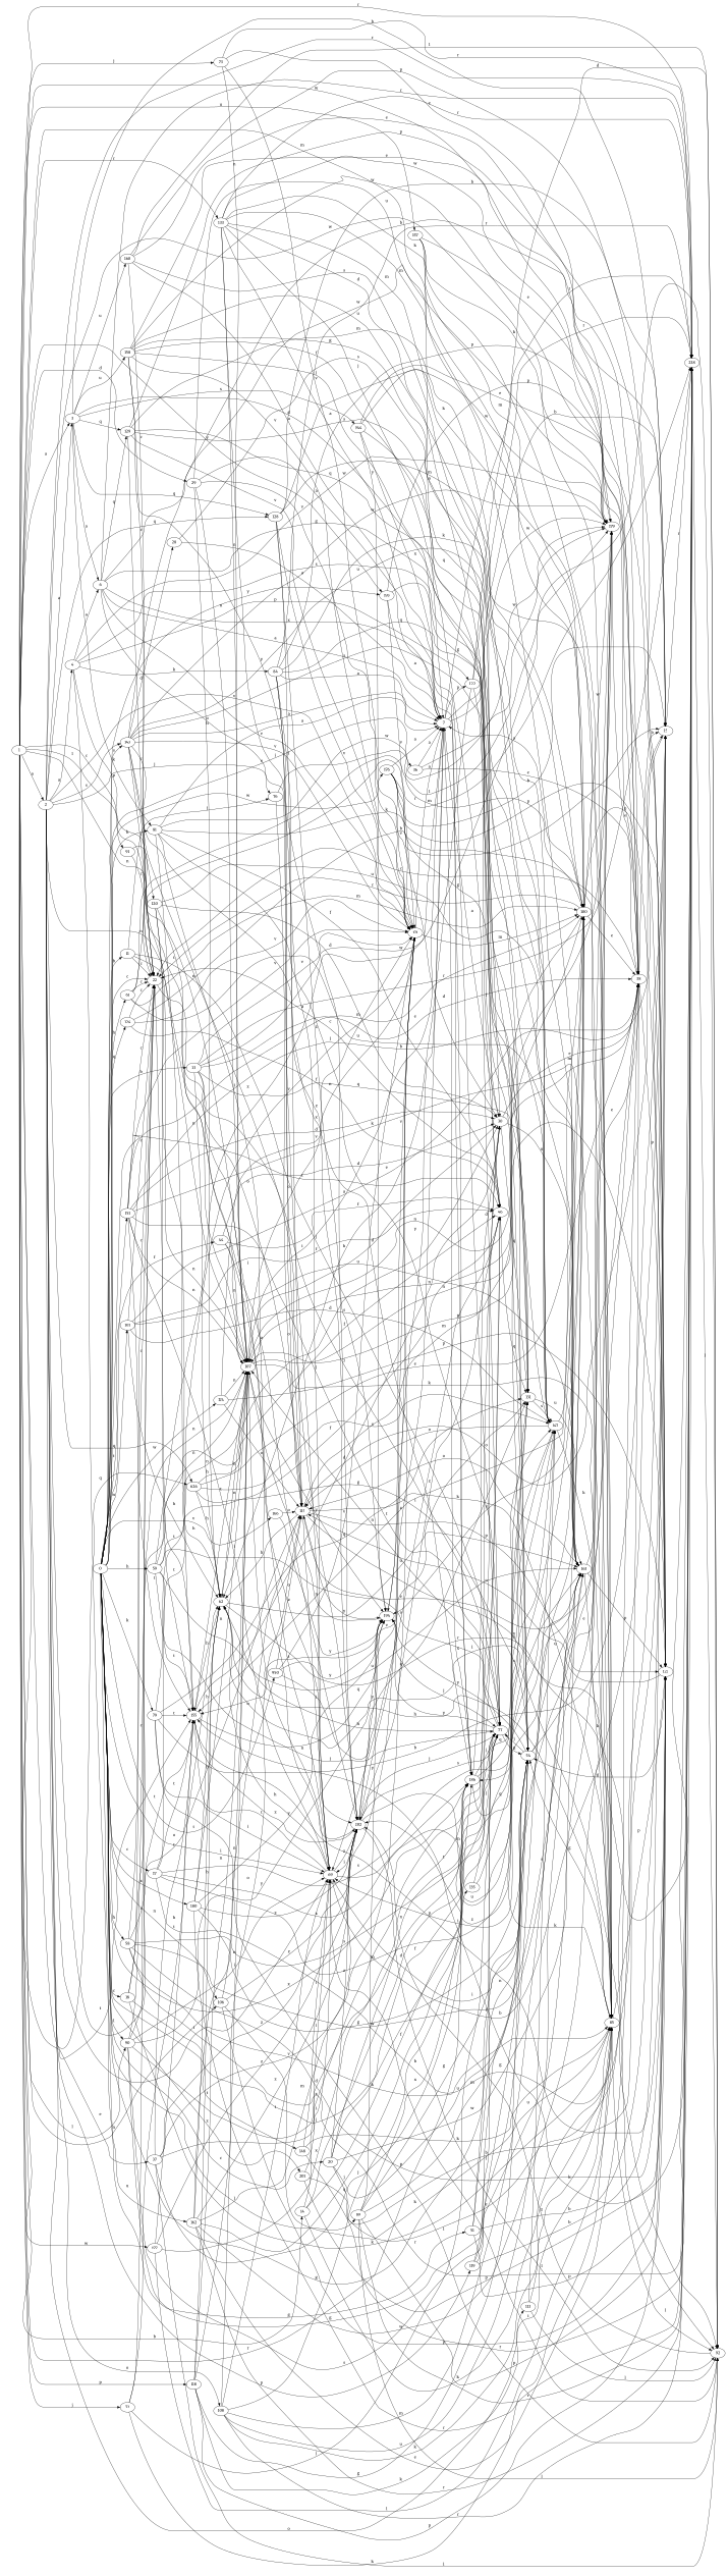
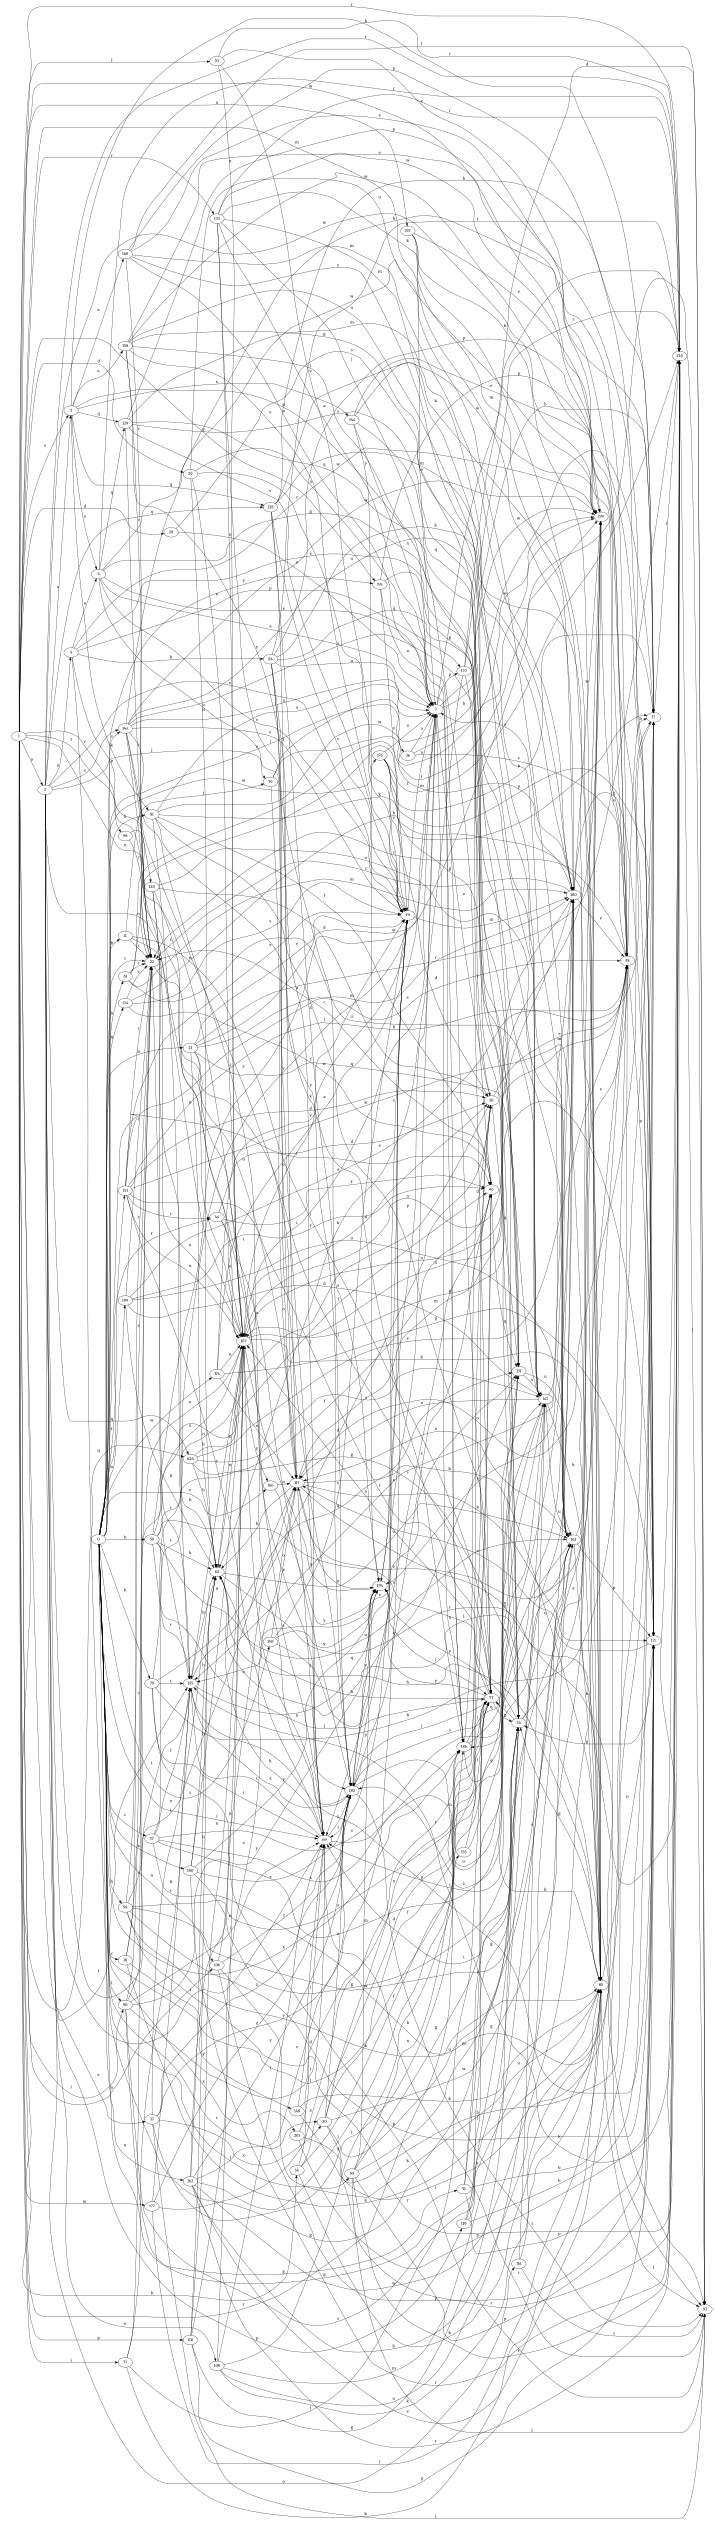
  strict digraph {
    fontname=Merriweather
    rankdir=LR
    node [fontname=Merriweather]
    edge [fontname=Merriweather]
    0
    11
    13
    17
    18
    20
    22
    36
    44
    46
    51
    54
    58
    59
    61
    69
    79
    81
    89
    90
-   101
+   101 [label=109]
    106
    124
    143
    148
-   150 [label=950]
+   150
    151
    166
    174
    176
    180
    186
    193
    201
    107
    76
    77
    n38 [label=238]
    179
    115
    171
    38
    62
    131
    100
    155
    15
    147
    85
    202
    163
    7
    30
    123
    194
    92
    1
    2
    3
    14
    n61 [label=29]
    28
    72
-   73
-   91
+   73 [label=53]
+   91 [label=98]
    118
    n67 [label=626]
    133
    135
    157
    177
    4
    37
    108
-   114 [label=113]
+   114
    119
    128
    158
    6
    129
    n81 [label=944]
    160
    84
    120
    122
    162
    0 -> 11 [label=b]
    0 -> 13 [label=b]
    0 -> 17 [label=c]
    0 -> 18 [label=c]
    0 -> 20 [label=c]
    0 -> 22 [label=c]
    0 -> 36 [label=e]
    0 -> 44 [label=f]
    0 -> 46 [label=t]
    0 -> 51 [label=g]
    0 -> 54 [label=g]
    0 -> 58 [label=h]
    0 -> 59 [label=h]
    0 -> 61 [label=h]
    0 -> 69 [label=i]
    0 -> 79 [label=k]
    0 -> 81 [label=k]
    0 -> 89 [label=l]
    0 -> 90 [label=l]
    0 -> 101 [label=n]
    0 -> 106 [label=n]
    0 -> 124 [label=q]
    0 -> 143 [label=s]
-   0 -> 148 [label=t]
+   0 -> 148 [label=y]
    0 -> 150 [label=t]
    0 -> 151 [label=t]
    0 -> 166 [label=v]
    0 -> 174 [label=w]
    0 -> 176 [label=w]
    0 -> 180 [label=x]
    0 -> 186 [label=x]
    0 -> 193 [label=y]
    0 -> 201 [label=z]
    11 -> 22 [label=c]
    11 -> 107 [label=n]
    11 -> 76 [label=j]
    11 -> 77 [label=j]
    13 -> 77 [label=j]
    13 -> n38 [label=r]
    13 -> 179 [label=w]
    13 -> 115 [label=o]
    13 -> 171 [label=v]
    13 -> 38 [label=e]
    13 -> 62 [label=h]
    13 -> 131 [label=q]
    17 -> 186 [label=x]
    17 -> 107 [label=n]
    17 -> 100 [label=m]
    17 -> 155 [label=t]
    17 -> 15 [label=b]
    17 -> 147 [label=s]
    18 -> 22 [label=c]
    18 -> 107 [label=n]
    18 -> 77 [label=j]
    18 -> 85 [label=k]
    20 -> 46 [label=f]
    20 -> 186 [label=x]
    20 -> 179 [label=w]
    20 -> 38 [label=e]
    20 -> 202 [label=z]
    20 -> 163 [label=u]
    22 -> 155 [label=t]
    22 -> 202 [label=z]
    36 -> 179 [label=w]
    36 -> 38 [label=e]
    36 -> 7 [label=a]
    44 -> 46 [label=f]
    44 -> 107 [label=n]
    44 -> 202 [label=z]
    44 -> 30 [label=d]
    46 -> 22 [label=c]
    46 -> 69 [label=i]
    46 -> 131 [label=q]
    46 -> 202 [label=z]
-   51 -> 54 [label=n]
+   51 -> 54 [label=g]
    51 -> 77 [label=j]
    51 -> 15 [label=b]
    51 -> 123 [label=p]
    54 -> 77 [label=j]
    54 -> 38 [label=e]
    54 -> 163 [label=u]
    54 -> 194 [label=y]
    58 -> 22 [label=c]
    58 -> n38 [label=r]
    58 -> 179 [label=w]
    58 -> 155 [label=t]
    58 -> 147 [label=s]
    58 -> 85 [label=k]
    58 -> 123 [label=p]
    59 -> 46 [label=f]
    59 -> 77 [label=j]
    59 -> 38 [label=e]
+   59 -> 62 [label=h]
    59 -> 155 [label=t]
    59 -> 163 [label=u]
    59 -> 7 [label=a]
    59 -> 30 [label=d]
    61 -> 22 [label=c]
    61 -> n38 [label=r]
    61 -> 100 [label=m]
    61 -> 163 [label=u]
    61 -> 92 [label=l]
    69 -> 62 [label=h]
    69 -> 100 [label=m]
    69 -> 155 [label=t]
    69 -> 202 [label=z]
    79 -> 69 [label=i]
    79 -> 171 [label=v]
    79 -> 131 [label=q]
    79 -> 155 [label=t]
    79 -> 15 [label=b]
    79 -> 92 [label=l]
    81 -> 46 [label=f]
    81 -> 186 [label=x]
    81 -> 77 [label=j]
    81 -> 179 [label=w]
    81 -> 155 [label=t]
    81 -> 85 [label=k]
    81 -> 7 [label=a]
    89 -> 54 [label=g]
    89 -> 186 [label=x]
    89 -> n38 [label=r]
    89 -> 100 [label=m]
    89 -> 123 [label=p]
    89 -> 194 [label=y]
    89 -> 92 [label=l]
    90 -> 22 [label=c]
    90 -> 54 [label=g]
    90 -> 69 [label=i]
    90 -> 107 [label=n]
    90 -> 147 [label=s]
    90 -> 30 [label=d]
    90 -> 194 [label=y]
    101 -> 22 [label=c]
    101 -> 46 [label=f]
    101 -> 38 [label=e]
    101 -> 62 [label=h]
    101 -> 147 [label=s]
    101 -> 163 [label=u]
    106 -> 107 [label=n]
    106 -> 85 [label=k]
    106 -> 202 [label=z]
    106 -> 123 [label=p]
    124 -> 22 [label=c]
    124 -> 46 [label=f]
    124 -> 171 [label=v]
    124 -> 15 [label=b]
    143 -> 22 [label=c]
    143 -> 69 [label=i]
    143 -> 107 [label=n]
    143 -> 179 [label=w]
    143 -> 171 [label=v]
    143 -> 15 [label=b]
    143 -> 147 [label=s]
    143 -> 202 [label=z]
    143 -> 163 [label=u]
    143 -> 7 [label=a]
    148 -> 69 [label=i]
    148 -> n38 [label=r]
    148 -> 85 [label=k]
    150 -> 115 [label=o]
    150 -> 171 [label=v]
    150 -> 131 [label=q]
    150 -> 194 [label=y]
    151 -> 22 [label=c]
    151 -> 69 [label=i]
    151 -> 107 [label=n]
    151 -> 77 [label=j]
    151 -> 171 [label=v]
    151 -> 100 [label=m]
-   151 -> 155 [label=t]
+   151 -> 44 [label=t]
    151 -> 15 [label=b]
    151 -> 85 [label=k]
    151 -> 30 [label=d]
    166 -> 115 [label=o]
    166 -> 194 [label=y]
    174 -> 107 [label=n]
    174 -> 115 [label=o]
    174 -> 171 [label=v]
+   174 -> 7 [label=a]
    174 -> 123 [label=p]
    176 -> 54 [label=g]
    176 -> 171 [label=v]
    176 -> 15 [label=b]
    176 -> 7 [label=a]
    176 -> 30 [label=d]
    176 -> 123 [label=p]
    180 -> 54 [label=g]
    180 -> 107 [label=n]
    180 -> n38 [label=r]
    180 -> 62 [label=h]
    180 -> 202 [label=z]
    180 -> 194 [label=y]
    186 -> 77 [label=j]
    186 -> 131 [label=q]
    186 -> 147 [label=s]
    186 -> 30 [label=d]
    193 -> 54 [label=g]
    193 -> 171 [label=v]
    193 -> 7 [label=a]
    193 -> 123 [label=p]
    201 -> 69 [label=i]
    201 -> 15 [label=b]
    201 -> 123 [label=p]
    107 -> 62 [label=h]
    107 -> 155 [label=t]
    107 -> 85 [label=k]
    107 -> 7 [label=a]
    107 -> 30 [label=d]
    107 -> 123 [label=p]
-   107 -> 194 [label=y]
+   107 -> 166 [label=y]
    76 -> 115 [label=o]
    76 -> 100 [label=m]
-   69 -> 15 [label=b]
+   76 -> 15 [label=b]
    77 -> 54 [label=g]
    77 -> 107 [label=n]
    77 -> 115 [label=o]
    77 -> 62 [label=h]
    77 -> 85 [label=k]
    77 -> 194 [label=y]
    n38 -> 155 [label=t]
    n38 -> 92 [label=l]
    179 -> 69 [label=i]
    179 -> 107 [label=n]
    179 -> 38 [label=e]
    115 -> 69 [label=i]
    115 -> 62 [label=h]
    115 -> 100 [label=m]
    115 -> 85 [label=k]
    115 -> 123 [label=p]
    115 -> 194 [label=y]
    115 -> 92 [label=y]
    171 -> 107 [label=n]
    171 -> 100 [label=m]
    171 -> 7 [label=a]
    38 -> 22 [label=c]
    38 -> 107 [label=n]
    38 -> 15 [label=b]
    38 -> 123 [label=p]
    62 -> 107 [label=n]
    62 -> n38 [label=r]
    62 -> 163 [label=u]
    62 -> 92 [label=l]
    131 -> 147 [label=s]
    131 -> 163 [label=u]
    100 -> 22 [label=c]
    100 -> 107 [label=n]
    100 -> 179 [label=w]
    100 -> 38 [label=e]
    100 -> 155 [label=t]
    100 -> 7 [label=a]
    100 -> 123 [label=p]
    100 -> 194 [label=y]
    155 -> 62 [label=h]
    155 -> 131 [label=q]
    155 -> 202 [label=z]
    155 -> 30 [label=d]
    155 -> 123 [label=p]
    15 -> n38 [label=r]
    15 -> 115 [label=o]
    147 -> 186 [label=x]
    147 -> 115 [label=o]
    147 -> 100 [label=m]
    147 -> 85 [label=k]
-   30 -> 163 [label=u]
+   147 -> 163 [label=u]
    85 -> 54 [label=g]
    85 -> 62 [label=h]
    85 -> 123 [label=p]
    85 -> 92 [label=l]
    202 -> 69 [label=i]
    202 -> 107 [label=n]
    202 -> 77 [label=j]
    202 -> 171 [label=v]
    202 -> 147 [label=s]
    202 -> 163 [label=u]
    202 -> 194 [label=y]
    202 -> 92 [label=l]
    163 -> 69 [label=i]
    163 -> 115 [label=o]
    163 -> 38 [label=e]
    163 -> 85 [label=k]
    163 -> 202 [label=z]
    163 -> 123 [label=p]
    7 -> 186 [label=x]
    7 -> n38 [label=r]
    7 -> 179 [label=w]
    7 -> 15 [label=b]
    7 -> 202 [label=z]
    7 -> 194 [label=y]
    7 -> 122 [label=p]
    30 -> 38 [label=e]
    30 -> 131 [label=q]
    30 -> 7 [label=a]
    123 -> 54 [label=g]
    123 -> 115 [label=o]
    194 -> 107 [label=n]
    194 -> 77 [label=j]
    194 -> 171 [label=v]
    194 -> 155 [label=t]
    92 -> 69 [label=i]
-   92 -> 202 [label=z]
    1 -> 22 [label=c]
    1 -> 90 [label=l]
    1 -> 106 [label=n]
    1 -> 193 [label=y]
    1 -> 107 [label=n]
    1 -> n38 [label=r]
    1 -> 179 [label=w]
    1 -> 100 [label=m]
    1 -> 155 [label=t]
    1 -> 2 [label=a]
    1 -> 3 [label=a]
    1 -> 14 [label=b]
    1 -> n61 [label=d]
-   143 -> 28 [label=d]
+   1 -> 28 [label=d]
    1 -> 72 [label=j]
    1 -> 73 [label=j]
    1 -> 91 [label=l]
    1 -> 118 [label=p]
    1 -> n67 [label=q]
    1 -> 133 [label=r]
    1 -> 135 [label=r]
    1 -> 157 [label=u]
    1 -> 177 [label=w]
    2 -> 69 [label=i]
    2 -> 143 [label=s]
    2 -> 107 [label=n]
    2 -> 76 [label=j]
    2 -> n38 [label=r]
    2 -> 179 [label=w]
    2 -> 115 [label=o]
    2 -> 171 [label=v]
    2 -> 3 [label=a]
    2 -> n67 [label=q]
    2 -> 4 [label=a]
    2 -> 37 [label=e]
    2 -> 108 [label=o]
    2 -> 114 [label=o]
    2 -> 119 [label=p]
    2 -> 128 [label=q]
    3 -> 81 [label=k]
    3 -> 15 [label=b]
    3 -> 30 [label=d]
    3 -> 128 [label=q]
    3 -> 158 [label=u]
    3 -> 6 [label=a]
    3 -> 129 [label=q]
    3 -> n81 [label=s]
    3 -> 160 [label=u]
    14 -> 46 [label=f]
    14 -> 69 [label=i]
    14 -> 85 [label=k]
    14 -> 30 [label=d]
    n61 -> 107 [label=n]
    n61 -> 171 [label=v]
    n61 -> 62 [label=h]
    n61 -> 163 [label=u]
    n61 -> 7 [label=a]
    28 -> 147 [label=s]
    28 -> 7 [label=a]
    72 -> 22 [label=c]
    72 -> 77 [label=j]
    72 -> 62 [label=h]
    72 -> 85 [label=k]
    73 -> 107 [label=n]
    73 -> n38 [label=r]
    73 -> 171 [label=v]
    73 -> 38 [label=e]
    91 -> 22 [label=c]
    91 -> 107 [label=n]
    118 -> 54 [label=g]
    118 -> 107 [label=n]
    118 -> 115 [label=o]
    118 -> 62 [label=h]
    118 -> 123 [label=p]
    n67 -> 46 [label=f]
    n67 -> 54 [label=g]
    n67 -> 38 [label=e]
    n67 -> 62 [label=h]
    n67 -> 147 [label=s]
    133 -> 69 [label=i]
    133 -> 107 [label=n]
    133 -> 77 [label=j]
    133 -> n38 [label=r]
    133 -> 179 [label=w]
    133 -> 147 [label=m]
    133 -> 85 [label=k]
    133 -> 7 [label=a]
-   133 -> 30 [label=d]
    135 -> 77 [label=j]
    135 -> 131 [label=q]
    157 -> 38 [label=e]
    157 -> 100 [label=m]
    157 -> 85 [label=k]
    157 -> 7 [label=a]
    177 -> 186 [label=x]
    177 -> 155 [label=t]
    177 -> 85 [label=l]
    177 -> 202 [label=z]
    4 -> 179 [label=w]
    4 -> 147 [label=s]
    4 -> 6 [label=a]
    4 -> 84 [label=k]
    4 -> 120 [label=p]
    4 -> 122 [label=p]
    4 -> 162 [label=u]
-   37 -> 186 [label=x]
+   37 -> 20 [label=x]
    37 -> 171 [label=v]
    37 -> 131 [label=q]
    37 -> 155 [label=t]
    37 -> 202 [label=z]
    37 -> 92 [label=l]
    108 -> 69 [label=i]
    108 -> 107 [label=n]
    108 -> 77 [label=j]
-   108 -> n38 [label=r]
    108 -> 100 [label=m]
    108 -> 85 [label=k]
    108 -> 163 [label=u]
    114 -> 147 [label=s]
    114 -> 85 [label=k]
    114 -> 92 [label=l]
    119 -> 54 [label=g]
    119 -> 77 [label=j]
    119 -> 15 [label=b]
    119 -> 163 [label=u]
    128 -> 115 [label=l]
    128 -> 171 [label=v]
    128 -> 100 [label=m]
    128 -> 15 [label=b]
    128 -> 85 [label=k]
    128 -> 202 [label=z]
    158 -> 22 [label=c]
-   158 -> 46 [label=f]
    158 -> 54 [label=g]
    158 -> 77 [label=j]
    158 -> 179 [label=w]
    158 -> 171 [label=v]
    158 -> 38 [label=e]
    158 -> 163 [label=u]
    158 -> 194 [label=y]
    6 -> 54 [label=g]
    6 -> 186 [label=x]
    6 -> n38 [label=r]
    6 -> 179 [label=w]
    6 -> 115 [label=o]
    6 -> 171 [label=v]
    6 -> 7 [label=a]
    6 -> 129 [label=q]
    129 -> 22 [label=c]
    129 -> 171 [label=v]
    129 -> 131 [label=q]
    129 -> 100 [label=m]
    129 -> 147 [label=s]
    129 -> 123 [label=p]
    n81 -> 186 [label=x]
    n81 -> 179 [label=w]
    n81 -> 38 [label=e]
    n81 -> 131 [label=q]
    n81 -> 194 [label=y]
    160 -> 22 [label=c]
    160 -> 38 [label=e]
-   133 -> 100 [label=m]
+   160 -> 100 [label=m]
    160 -> 147 [label=s]
    160 -> 7 [label=a]
    160 -> 123 [label=p]
    160 -> 92 [label=l]
    84 -> 69 [label=i]
    84 -> n38 [label=r]
    84 -> 115 [label=o]
    84 -> 131 [label=q]
    84 -> 85 [label=k]
    84 -> 202 [label=z]
    84 -> 7 [label=a]
    84 -> 123 [label=p]
    120 -> 69 [label=i]
    120 -> 62 [label=h]
    120 -> 155 [label=t]
    120 -> 163 [label=u]
    120 -> 30 [label=d]
    122 -> 46 [label=f]
    122 -> n38 [label=r]
    122 -> 62 [label=h]
    122 -> 92 [label=d]
    162 -> 77 [label=j]
    162 -> n38 [label=r]
    162 -> 179 [label=w]
    162 -> 115 [label=o]
-   162 -> 171 [label=m]
+   162 -> 171 [label=v]
    162 -> 38 [label=e]
    162 -> 62 [label=h]
-   118 -> 85 [label=k]
+   162 -> 85 [label=k]
    162 -> 202 [label=z]
  }
